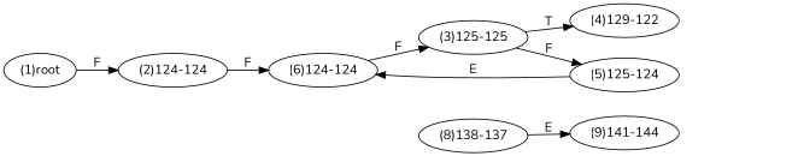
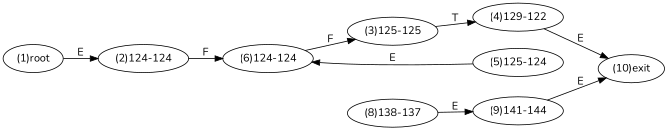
  digraph {
    fontname=Nunito
    rankdir=LR
    node [fontname=Nunito]
    edge [fontname=Nunito]
    n1 [label="(1)root"]
    n2 [label="(2)124-124"]
    n3 [label="(6)124-124"]
    n4 [label="(3)125-125"]
    n5 [label="(4)129-122"]
    n6 [label="(5)125-124"]
+   n7 [label="(10)exit"]
    n8 [label="(8)138-137"]
    n9 [label="(9)141-144"]
-   n1 -> n2 [label=F]
+   n1 -> n2 [label=E]
    n2 -> n3 [label=F]
    n3 -> n4 [label=F]
    n4 -> n5 [label=T]
-   n4 -> n6 [label=F]
+   n5 -> n7 [label=E]
    n6 -> n3 [label=E]
    n8 -> n9 [label=E]
+   n9 -> n7 [label=E]
  }
